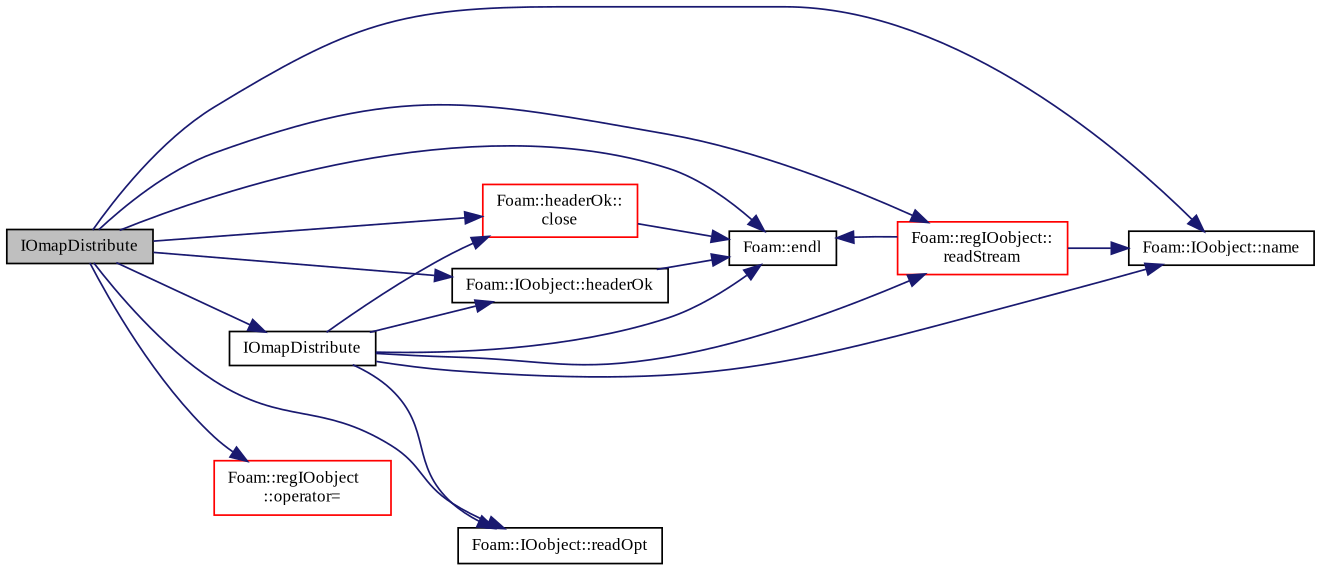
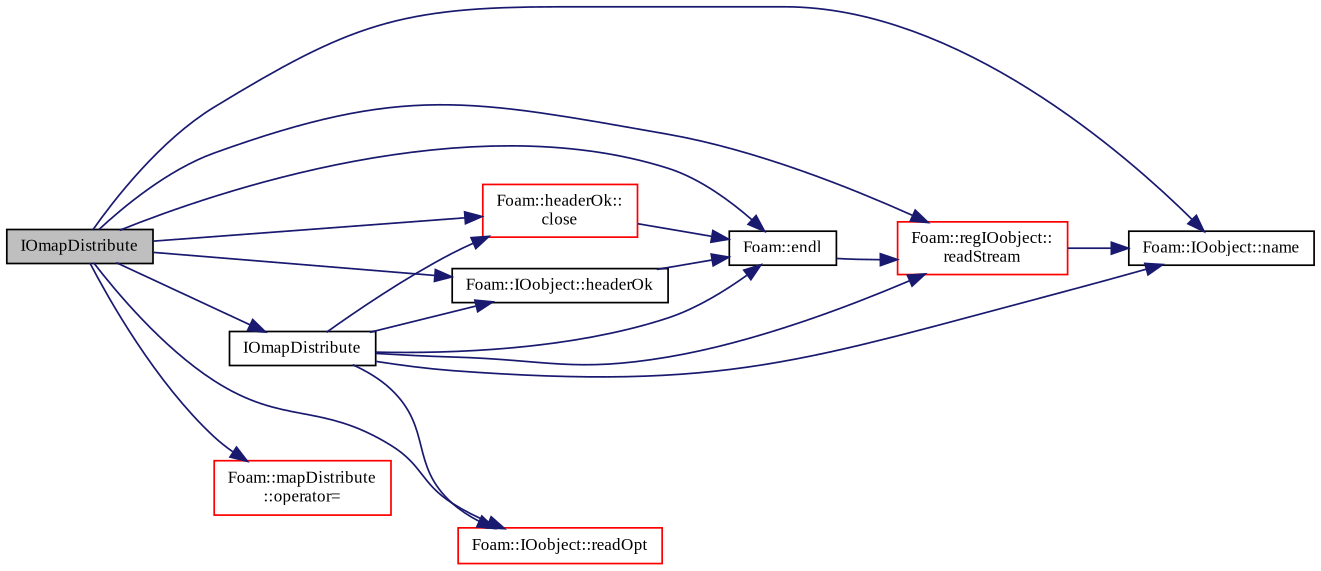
  digraph {
    fontname="Liberation Serif"
    rankdir=LR
    node [color=black fontname="Liberation Serif" fontsize=10 shape=record]
    edge [color=midnightblue fontname="Liberation Serif" fontsize=10 labelfontname=FreeSans labelfontsize=10 style=solid]
    n1 [fillcolor=grey75 fontcolor=black height=0.2 label=IOmapDistribute style=filled width=0.4]
    n2 [color=red height=0.2 label="Foam::headerOk::\lclose" width=0.4]
    n3 [height=0.2 label="Foam::endl" width=0.4]
    n4 [height=0.2 label="Foam::IOobject::headerOk" width=0.4]
    n5 [height=0.2 label=IOmapDistribute width=0.4]
    n6 [height=0.2 label="Foam::IOobject::name" width=0.4]
-   n7 [height=0.2 label="Foam::IOobject::readOpt" width=0.4]
+   n7 [color=red height=0.2 label="Foam::IOobject::readOpt" width=0.4]
    n8 [color=red height=0.2 label="Foam::regIOobject::\lreadStream" width=0.4]
-   n9 [color=red height=0.2 label="Foam::regIOobject\l::operator=" width=0.4]
+   n9 [color=red height=0.2 label="Foam::mapDistribute\l::operator=" width=0.4]
    n1 -> n2
    n1 -> n3
    n1 -> n4
    n1 -> n5
    n1 -> n6
    n1 -> n7
    n1 -> n8
    n1 -> n9
    n2 -> n3
    n4 -> n3
    n5 -> n2
    n5 -> n3
    n5 -> n4
    n5 -> n6
    n5 -> n7
    n5 -> n8
-   n8 -> n3
+   n3 -> n8
    n8 -> n6
  }
